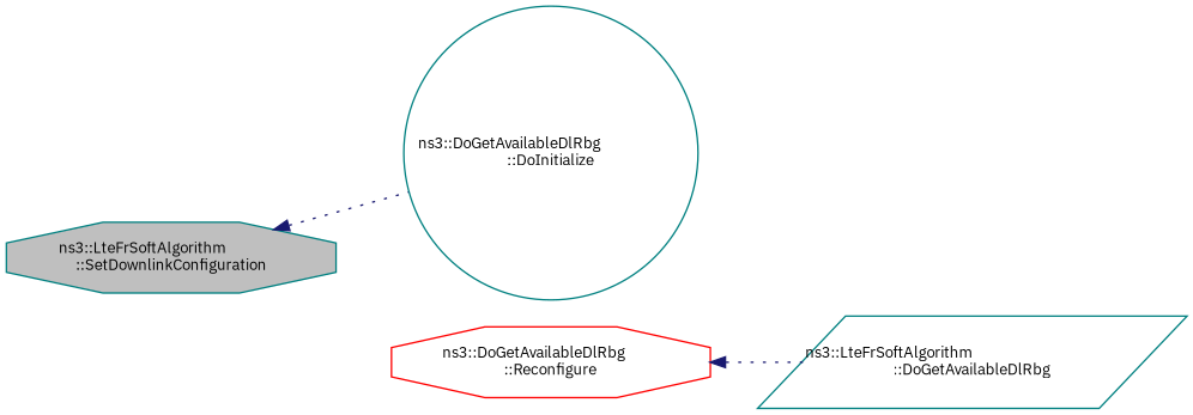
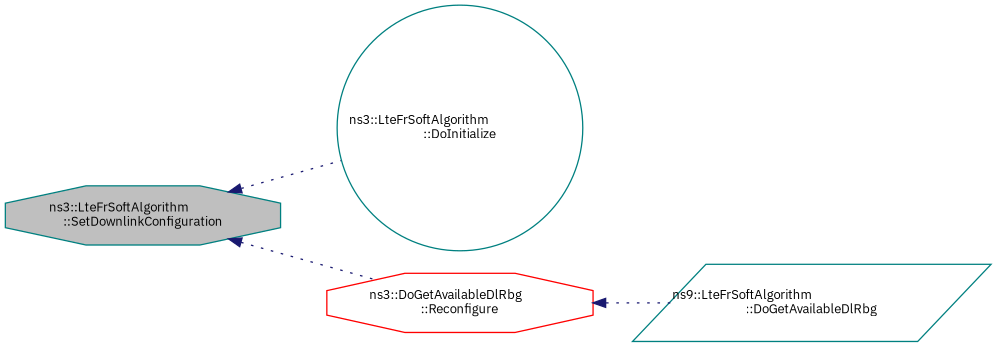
  digraph {
    fontname="IBM Plex Sans"
    rankdir=LR
    node [color=teal fillcolor=white fontname="IBM Plex Sans" fontsize=10 shape=octagon style=filled]
    edge [color=midnightblue dir=back fontname="IBM Plex Sans" fontsize=10 labelfontname=Helvetica labelfontsize=10 style=dotted]
    n1 [fillcolor=grey75 fontcolor=black height=0.2 label="ns3::LteFrSoftAlgorithm\l::SetDownlinkConfiguration" width=0.4]
-   n2 [height=0.2 label="ns3::DoGetAvailableDlRbg\l::DoInitialize" shape=circle width=0.4]
+   n2 [height=0.2 label="ns3::LteFrSoftAlgorithm\l::DoInitialize" shape=circle width=0.4]
    n3 [color=red height=0.2 label="ns3::DoGetAvailableDlRbg\l::Reconfigure" width=0.4]
-   n4 [height=0.2 label="ns3::LteFrSoftAlgorithm\l::DoGetAvailableDlRbg" shape=parallelogram width=0.4]
+   n4 [height=0.2 label="ns9::LteFrSoftAlgorithm\l::DoGetAvailableDlRbg" shape=parallelogram width=0.4]
    n1 -> n2
+   n1 -> n3
    n3 -> n4
  }
